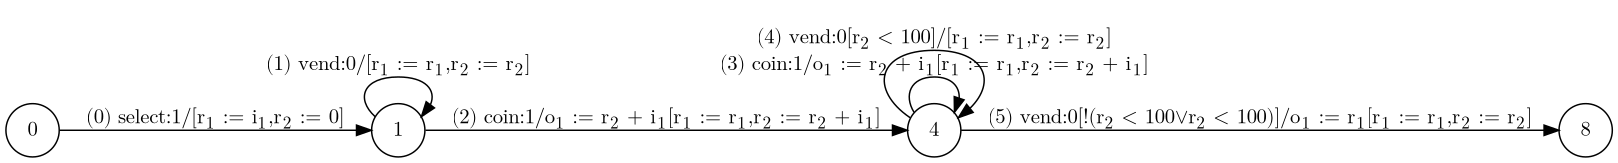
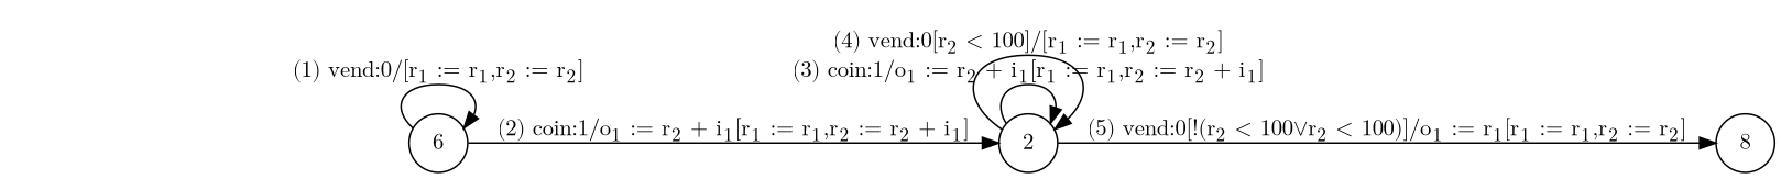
  digraph {
    fontname="Latin Modern Math"
    rankdir=LR
    node [color=black fillcolor=white fontname="Latin Modern Math" shape=circle style=filled]
    edge [fontname="Latin Modern Math"]
-   0
-   1
-   2 [label=4]
+   1 [label=6]
+   2
    n4 [label=8]
-   0 -> 1 [label=<(0) select:1/&#91;r<sub>1</sub> := i<sub>1</sub>,r<sub>2</sub> := 0&#93;>]
    1 -> 1 [label=<(1) vend:0/&#91;r<sub>1</sub> := r<sub>1</sub>,r<sub>2</sub> := r<sub>2</sub>&#93;>]
    1 -> 2 [label=<(2) coin:1/o<sub>1</sub> := r<sub>2</sub> + i<sub>1</sub>&#91;r<sub>1</sub> := r<sub>1</sub>,r<sub>2</sub> := r<sub>2</sub> + i<sub>1</sub>&#93;>]
    2 -> 2 [label=<(3) coin:1/o<sub>1</sub> := r<sub>2</sub> + i<sub>1</sub>&#91;r<sub>1</sub> := r<sub>1</sub>,r<sub>2</sub> := r<sub>2</sub> + i<sub>1</sub>&#93;>]
    2 -> 2 [label=<(4) vend:0&#91;r<sub>2</sub> &lt; 100&#93;/&#91;r<sub>1</sub> := r<sub>1</sub>,r<sub>2</sub> := r<sub>2</sub>&#93;>]
    2 -> n4 [label=<(5) vend:0&#91;!(r<sub>2</sub> &lt; 100&or;r<sub>2</sub> &lt; 100)&#93;/o<sub>1</sub> := r<sub>1</sub>&#91;r<sub>1</sub> := r<sub>1</sub>,r<sub>2</sub> := r<sub>2</sub>&#93;>]
  }
